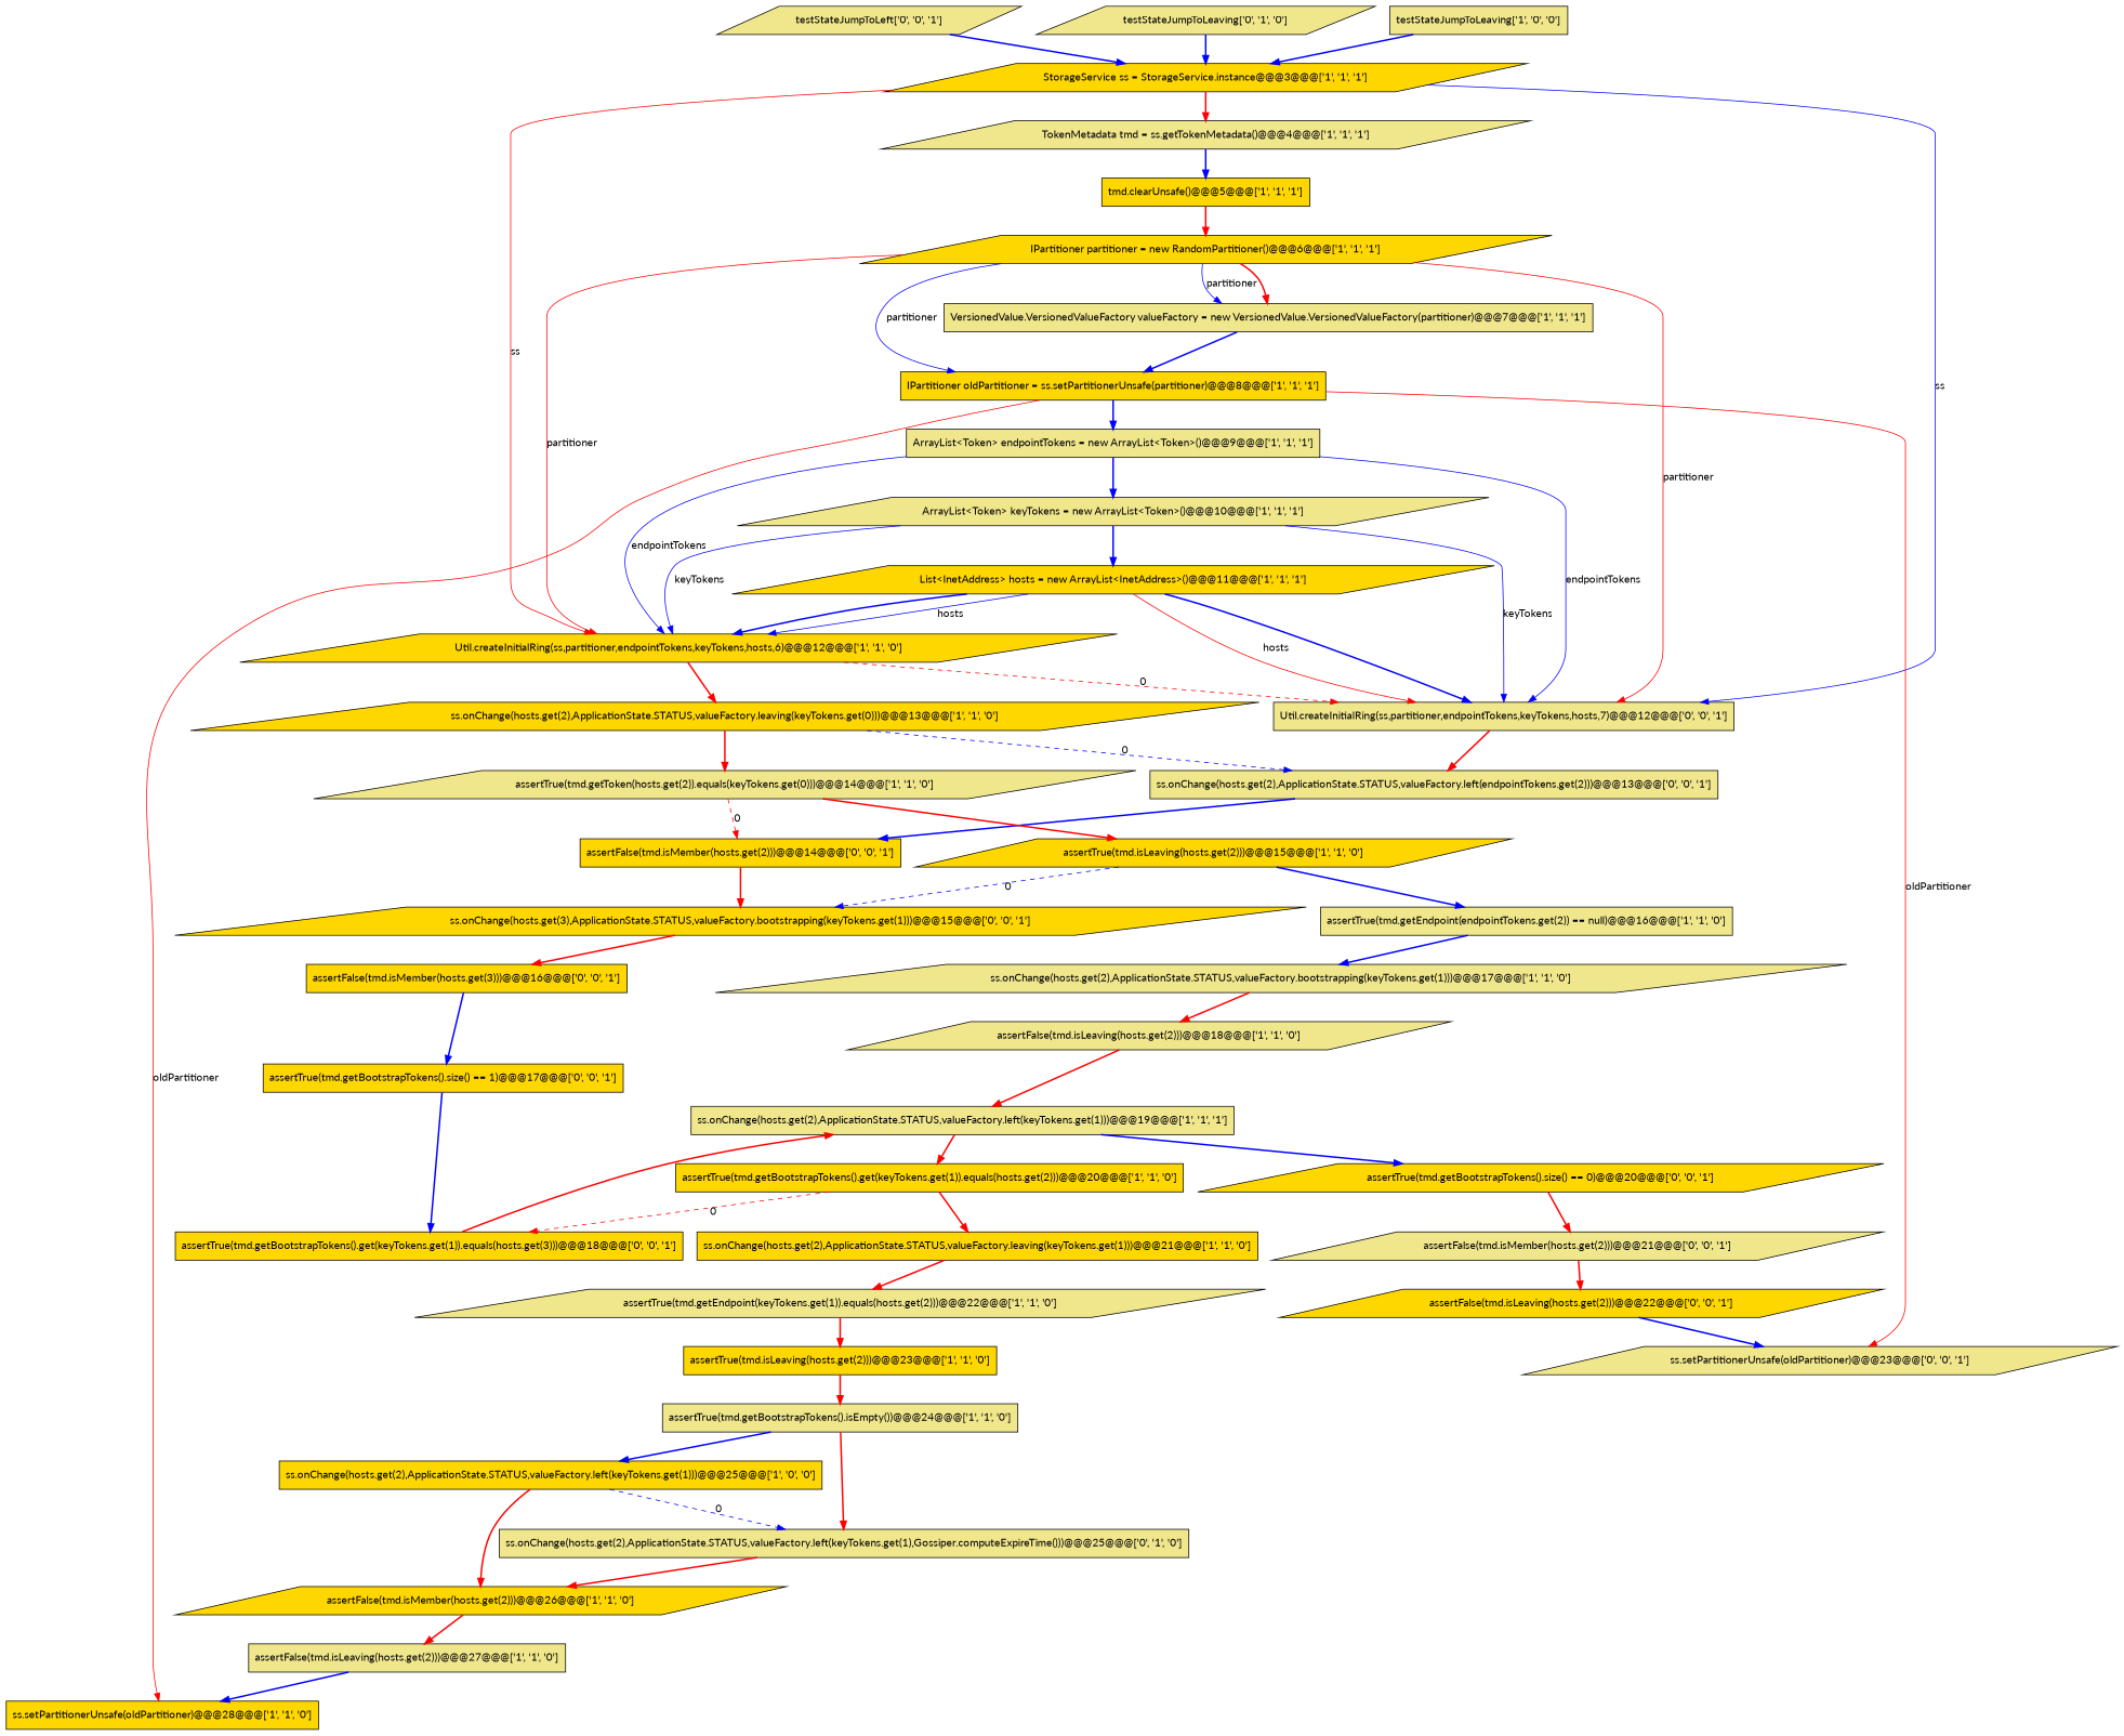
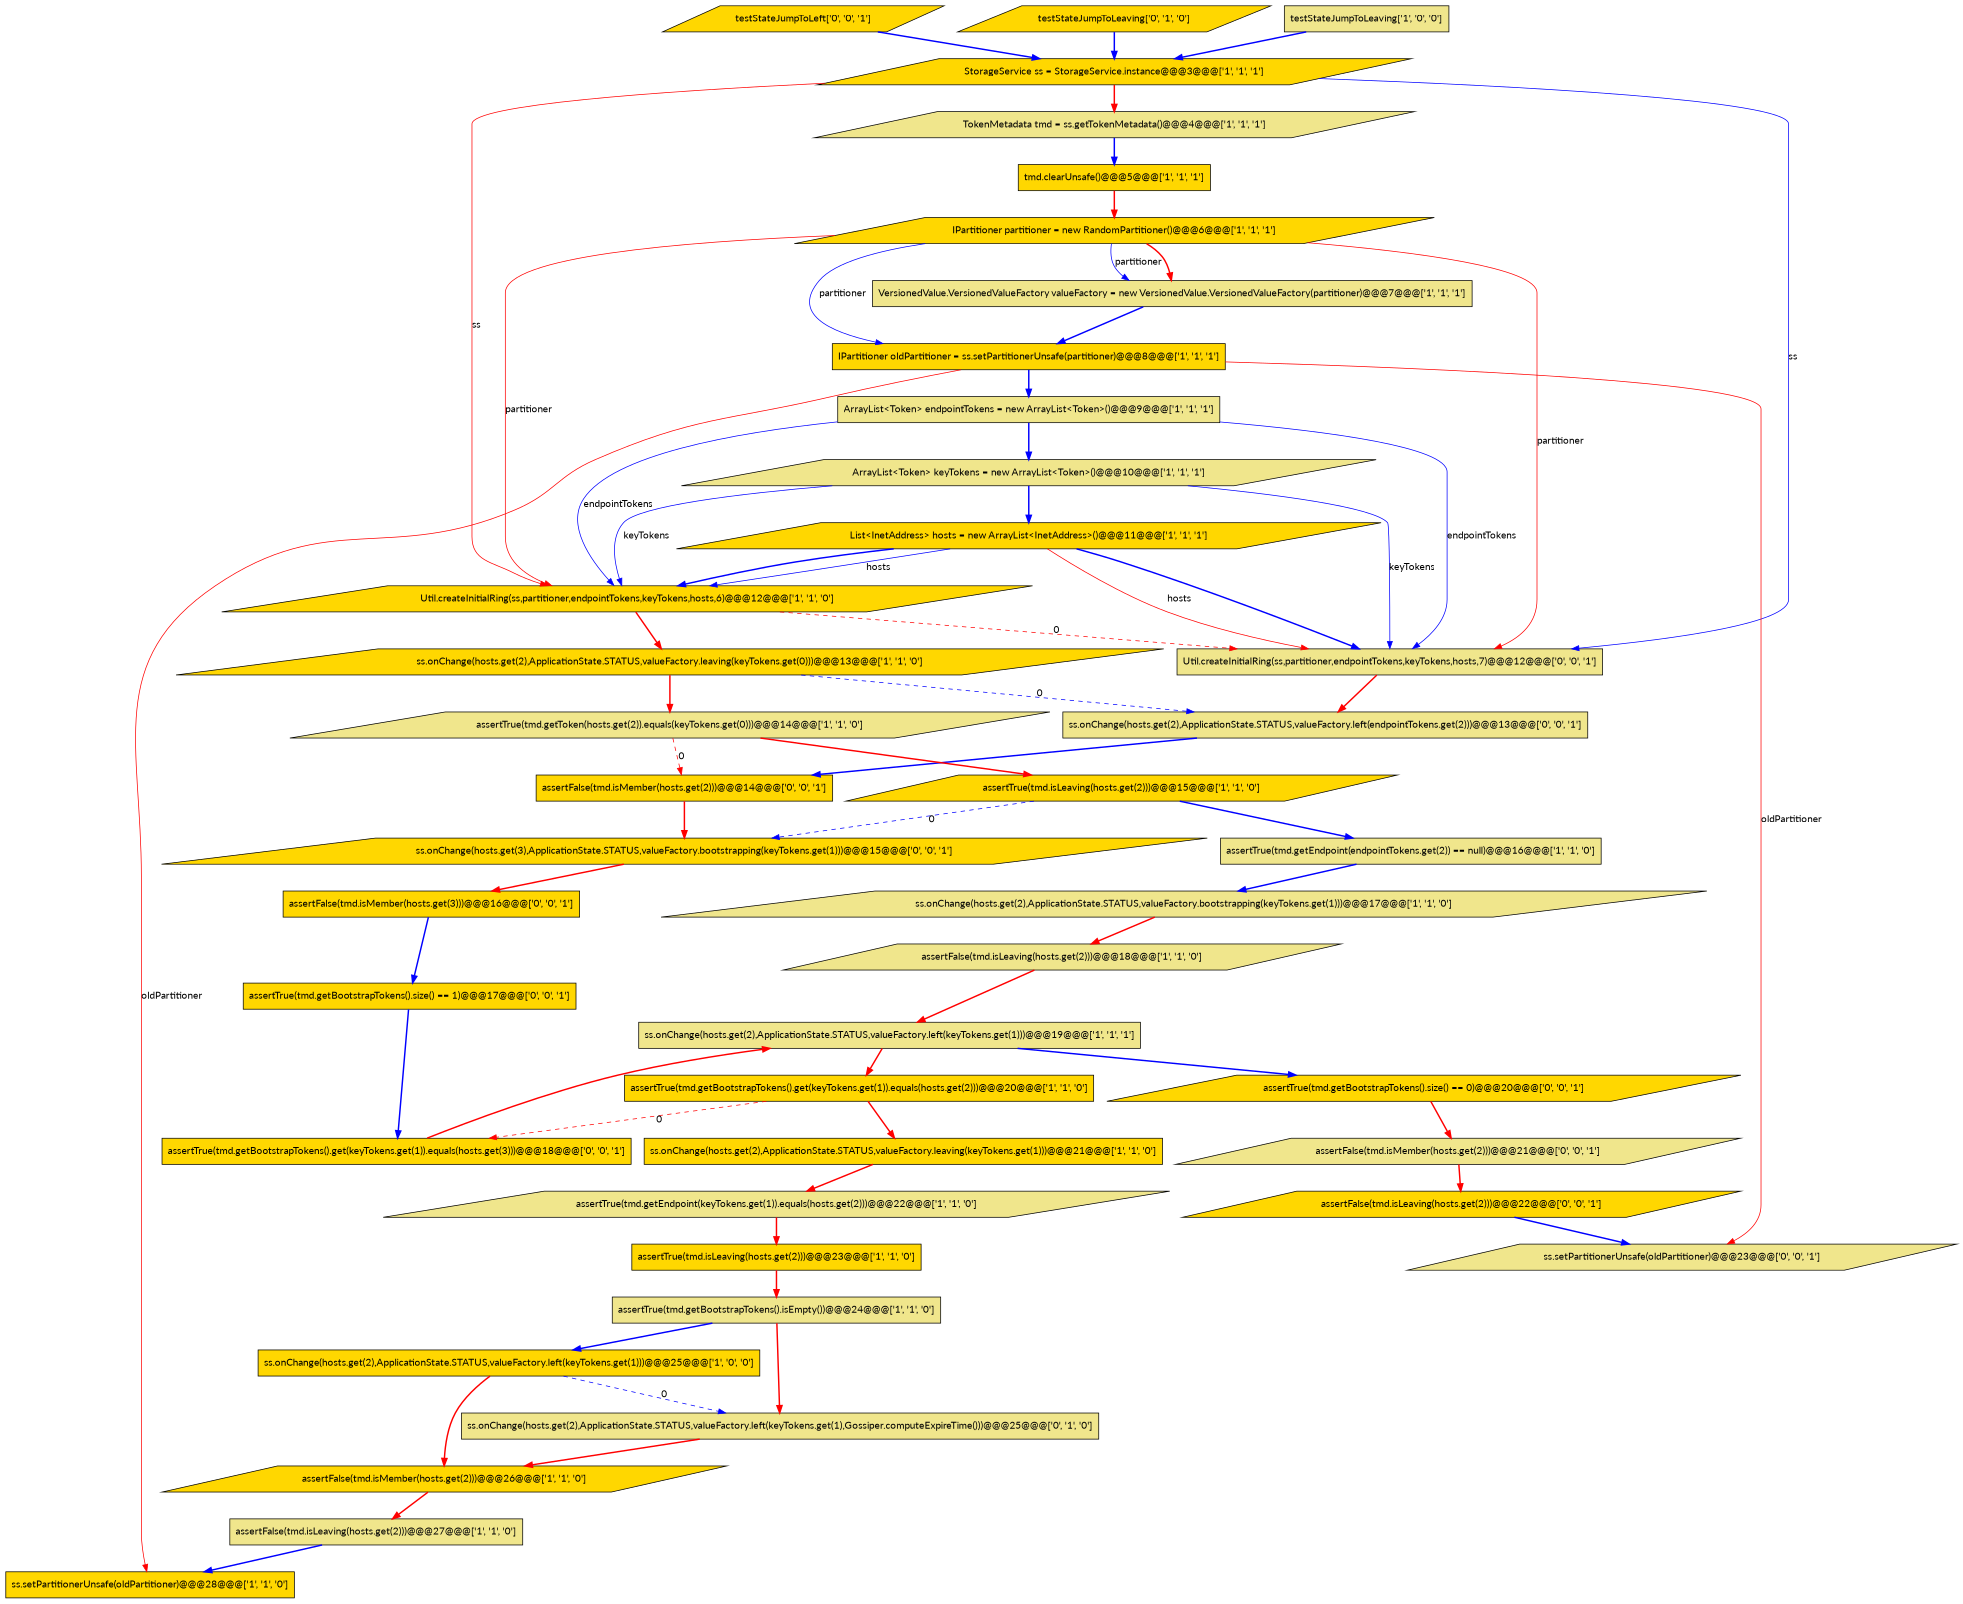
  digraph {
    fontname=Lato
    node [fillcolor=gold fontname=Lato shape=box style=filled]
    edge [color=red fontname=Lato style=bold]
    n1 [fillcolor=khaki label="assertTrue(tmd.getEndpoint(endpointTokens.get(2)) == null)@@@16@@@['1', '1', '0']"]
    n2 [fillcolor=khaki label="ss.onChange(hosts.get(2),ApplicationState.STATUS,valueFactory.bootstrapping(keyTokens.get(1)))@@@17@@@['1', '1', '0']" shape=parallelogram]
    n3 [fillcolor=khaki label="assertFalse(tmd.isLeaving(hosts.get(2)))@@@18@@@['1', '1', '0']" shape=parallelogram]
    n4 [fillcolor=khaki label="Util.createInitialRing(ss,partitioner,endpointTokens,keyTokens,hosts,7)@@@12@@@['0', '0', '1']"]
    n5 [fillcolor=khaki label="ss.onChange(hosts.get(2),ApplicationState.STATUS,valueFactory.left(endpointTokens.get(2)))@@@13@@@['0', '0', '1']"]
    n6 [label="assertFalse(tmd.isMember(hosts.get(2)))@@@14@@@['0', '0', '1']"]
    n7 [label="StorageService ss = StorageService.instance@@@3@@@['1', '1', '1']" shape=parallelogram]
    n8 [fillcolor=khaki label="TokenMetadata tmd = ss.getTokenMetadata()@@@4@@@['1', '1', '1']" shape=parallelogram]
    n9 [label="Util.createInitialRing(ss,partitioner,endpointTokens,keyTokens,hosts,6)@@@12@@@['1', '1', '0']" shape=parallelogram]
    n10 [label="tmd.clearUnsafe()@@@5@@@['1', '1', '1']"]
    n11 [label="ss.onChange(hosts.get(2),ApplicationState.STATUS,valueFactory.leaving(keyTokens.get(0)))@@@13@@@['1', '1', '0']" shape=parallelogram]
    n12 [label="IPartitioner oldPartitioner = ss.setPartitionerUnsafe(partitioner)@@@8@@@['1', '1', '1']"]
    n13 [label="ss.setPartitionerUnsafe(oldPartitioner)@@@28@@@['1', '1', '0']"]
    n14 [fillcolor=khaki label="ArrayList<Token> endpointTokens = new ArrayList<Token>()@@@9@@@['1', '1', '1']"]
    n15 [fillcolor=khaki label="ss.setPartitionerUnsafe(oldPartitioner)@@@23@@@['0', '0', '1']" shape=parallelogram]
    n16 [fillcolor=khaki label="ArrayList<Token> keyTokens = new ArrayList<Token>()@@@10@@@['1', '1', '1']" shape=parallelogram]
    n17 [label="assertFalse(tmd.isLeaving(hosts.get(2)))@@@22@@@['0', '0', '1']" shape=parallelogram]
    n18 [fillcolor=khaki label="assertTrue(tmd.getToken(hosts.get(2)).equals(keyTokens.get(0)))@@@14@@@['1', '1', '0']" shape=parallelogram]
    n19 [label="assertTrue(tmd.isLeaving(hosts.get(2)))@@@15@@@['1', '1', '0']" shape=parallelogram]
    n20 [label="IPartitioner partitioner = new RandomPartitioner()@@@6@@@['1', '1', '1']" shape=parallelogram]
    n21 [fillcolor=khaki label="VersionedValue.VersionedValueFactory valueFactory = new VersionedValue.VersionedValueFactory(partitioner)@@@7@@@['1', '1', '1']"]
    n22 [label="List<InetAddress> hosts = new ArrayList<InetAddress>()@@@11@@@['1', '1', '1']" shape=parallelogram]
    n23 [label="ss.onChange(hosts.get(2),ApplicationState.STATUS,valueFactory.left(keyTokens.get(1)))@@@25@@@['1', '0', '0']"]
    n24 [fillcolor=khaki label="ss.onChange(hosts.get(2),ApplicationState.STATUS,valueFactory.left(keyTokens.get(1),Gossiper.computeExpireTime()))@@@25@@@['0', '1', '0']"]
    n25 [label="assertFalse(tmd.isMember(hosts.get(2)))@@@26@@@['1', '1', '0']" shape=parallelogram]
    n26 [fillcolor=khaki label="assertFalse(tmd.isLeaving(hosts.get(2)))@@@27@@@['1', '1', '0']"]
    n27 [label="ss.onChange(hosts.get(3),ApplicationState.STATUS,valueFactory.bootstrapping(keyTokens.get(1)))@@@15@@@['0', '0', '1']" shape=parallelogram]
    n28 [fillcolor=khaki label="ss.onChange(hosts.get(2),ApplicationState.STATUS,valueFactory.left(keyTokens.get(1)))@@@19@@@['1', '1', '1']"]
    n29 [label="assertTrue(tmd.getBootstrapTokens().size() == 0)@@@20@@@['0', '0', '1']" shape=parallelogram]
    n30 [label="assertTrue(tmd.getBootstrapTokens().get(keyTokens.get(1)).equals(hosts.get(2)))@@@20@@@['1', '1', '0']"]
    n31 [fillcolor=khaki label="assertFalse(tmd.isMember(hosts.get(2)))@@@21@@@['0', '0', '1']" shape=parallelogram]
    n32 [label="assertTrue(tmd.getBootstrapTokens().get(keyTokens.get(1)).equals(hosts.get(3)))@@@18@@@['0', '0', '1']"]
    n33 [label="ss.onChange(hosts.get(2),ApplicationState.STATUS,valueFactory.leaving(keyTokens.get(1)))@@@21@@@['1', '1', '0']"]
-   n34 [fillcolor=khaki label="testStateJumpToLeft['0', '0', '1']" shape=parallelogram]
+   n34 [label="testStateJumpToLeft['0', '0', '1']" shape=parallelogram]
    n35 [fillcolor=khaki label="assertTrue(tmd.getEndpoint(keyTokens.get(1)).equals(hosts.get(2)))@@@22@@@['1', '1', '0']" shape=parallelogram]
    n36 [label="assertTrue(tmd.isLeaving(hosts.get(2)))@@@23@@@['1', '1', '0']"]
    n37 [fillcolor=khaki label="assertTrue(tmd.getBootstrapTokens().isEmpty())@@@24@@@['1', '1', '0']"]
-   n38 [fillcolor=khaki label="testStateJumpToLeaving['0', '1', '0']" shape=parallelogram]
+   n38 [label="testStateJumpToLeaving['0', '1', '0']" shape=parallelogram]
    n39 [fillcolor=khaki label="testStateJumpToLeaving['1', '0', '0']"]
    n40 [label="assertFalse(tmd.isMember(hosts.get(3)))@@@16@@@['0', '0', '1']"]
    n41 [label="assertTrue(tmd.getBootstrapTokens().size() == 1)@@@17@@@['0', '0', '1']"]
    n1 -> n2 [color=blue]
    n2 -> n3
    n3 -> n28
    n4 -> n5
    n5 -> n6 [color=blue]
    n6 -> n27
    n7 -> n4 [color=blue label=ss style=solid]
    n7 -> n8
    n7 -> n9 [label=ss style=solid]
    n8 -> n10 [color=blue]
    n9 -> n4 [label=0 style=dashed]
    n9 -> n11
    n10 -> n20
    n11 -> n5 [color=blue label=0 style=dashed]
    n11 -> n18
    n12 -> n13 [label=oldPartitioner style=solid]
    n12 -> n14 [color=blue]
    n12 -> n15 [label=oldPartitioner style=solid]
    n14 -> n4 [color=blue label=endpointTokens style=solid]
    n14 -> n9 [color=blue label=endpointTokens style=solid]
    n14 -> n16 [color=blue]
    n16 -> n4 [color=blue label=keyTokens style=solid]
    n16 -> n9 [color=blue label=keyTokens style=solid]
    n16 -> n22 [color=blue]
    n17 -> n15 [color=blue]
    n18 -> n6 [label=0 style=dashed]
    n18 -> n19
    n19 -> n1 [color=blue]
    n19 -> n27 [color=blue label=0 style=dashed]
    n20 -> n4 [label=partitioner style=solid]
    n20 -> n9 [label=partitioner style=solid]
    n20 -> n12 [color=blue label=partitioner style=solid]
    n20 -> n21 [color=blue label=partitioner style=solid]
    n20 -> n21
    n21 -> n12 [color=blue]
    n22 -> n4 [color=blue]
    n22 -> n4 [label=hosts style=solid]
    n22 -> n9 [color=blue label=hosts style=solid]
    n22 -> n9 [color=blue]
    n23 -> n24 [color=blue label=0 style=dashed]
    n23 -> n25
    n24 -> n25
    n25 -> n26
    n26 -> n13 [color=blue]
    n27 -> n40
    n28 -> n29 [color=blue]
    n28 -> n30
    n29 -> n31
    n30 -> n32 [label=0 style=dashed]
    n30 -> n33
    n31 -> n17
    n32 -> n28
    n33 -> n35
    n34 -> n7 [color=blue]
    n35 -> n36
    n36 -> n37
    n37 -> n23 [color=blue]
    n37 -> n24
    n38 -> n7 [color=blue]
    n39 -> n7 [color=blue]
    n40 -> n41 [color=blue]
    n41 -> n32 [color=blue]
  }
